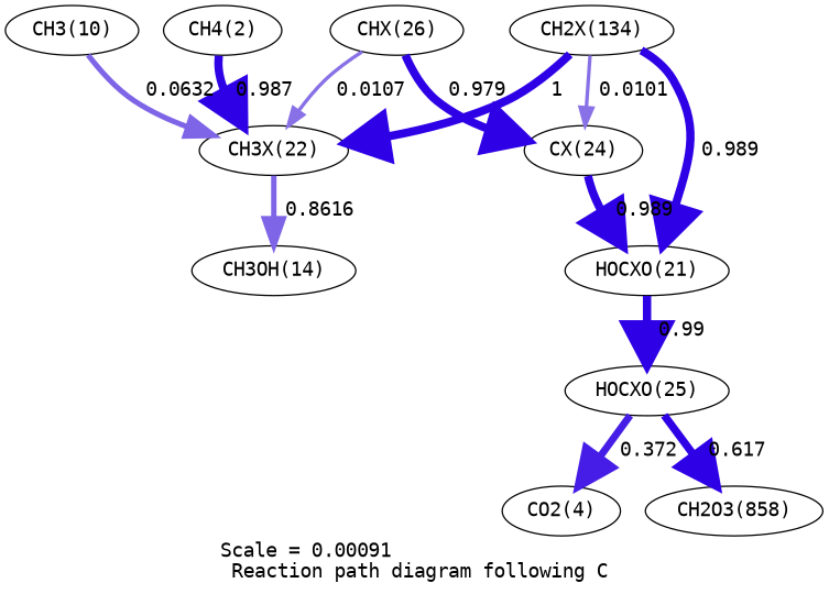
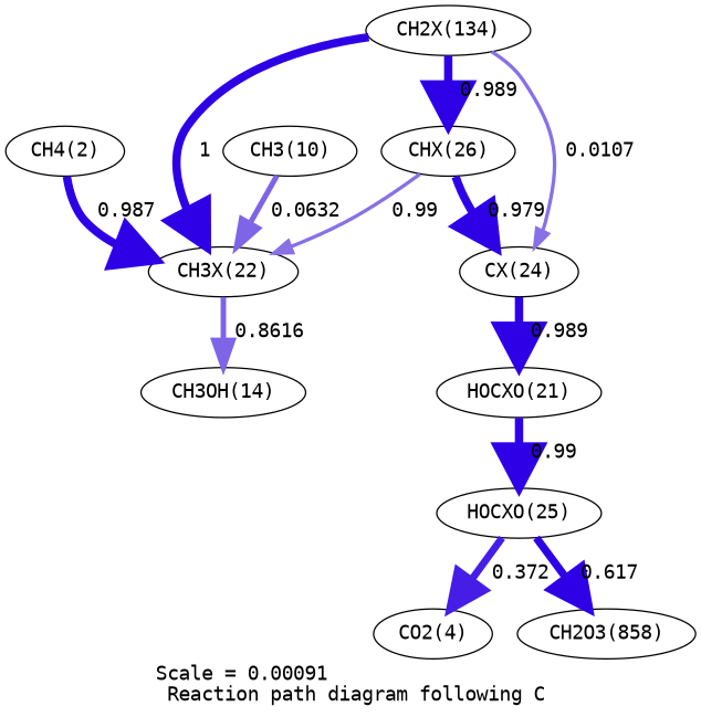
  digraph {
    fontname="DejaVu Sans Mono"
    label="Scale = 0.00091\l Reaction path diagram following C"
    node [fontname="DejaVu Sans Mono"]
    edge [arrowsize=3 color="0.7, 1.49, 0.9" fontname="DejaVu Sans Mono" penwidth=5.99]
    n1 [label="CH4(2)"]
    n2 [label="CH3X(22)"]
    n3 [label="CH3OH(14)"]
    n4 [label="CH2X(134)"]
    n5 [label="CHX(26)"]
    n6 [label="CX(24)"]
    n7 [label="CH3(10)"]
    n8 [label="HOCXO(21)"]
    n9 [label="HOCXO(25)"]
    n10 [label="CO2(4)"]
    n11 [label="CH2O3(858)"]
    n1 -> n2 [arrowsize=2.99 label=" 0.987"]
    n2 -> n3 [arrowsize=1.95 color="0.7, 0.562, 0.9" label=" 0.8616" penwidth=3.9]
    n4 -> n2 [color="0.7, 1.5, 0.9" label=" 1" penwidth=6]
-   n4 -> n8 [label=" 0.989"]
-   n4 -> n6 [arrowsize=1.29 color="0.7, 0.511, 0.9" label=" 0.0101" penwidth=2.58]
-   n5 -> n2 [arrowsize=1.29 color="0.7, 0.511, 0.9" label=" 0.0107" penwidth=2.58]
+   n4 -> n5 [label=" 0.989"]
+   n4 -> n6 [arrowsize=1.29 color="0.7, 0.511, 0.9" label=" 0.0107" penwidth=2.58]
+   n5 -> n2 [arrowsize=1.29 color="0.7, 0.511, 0.9" label=" 0.99" penwidth=2.58]
    n5 -> n6 [arrowsize=2.99 color="0.7, 1.48, 0.9" label=" 0.979" penwidth=5.98]
    n6 -> n8 [label=" 0.989"]
    n7 -> n2 [arrowsize=1.96 color="0.7, 0.564, 0.9" label=" 0.0632" penwidth=3.92]
    n8 -> n9 [label=" 0.99"]
    n9 -> n10 [arrowsize=2.63 color="0.7, 0.872, 0.9" label=" 0.372" penwidth=5.25]
    n9 -> n11 [arrowsize=2.82 color="0.7, 1.12, 0.9" label=" 0.617" penwidth=5.64]
  }
